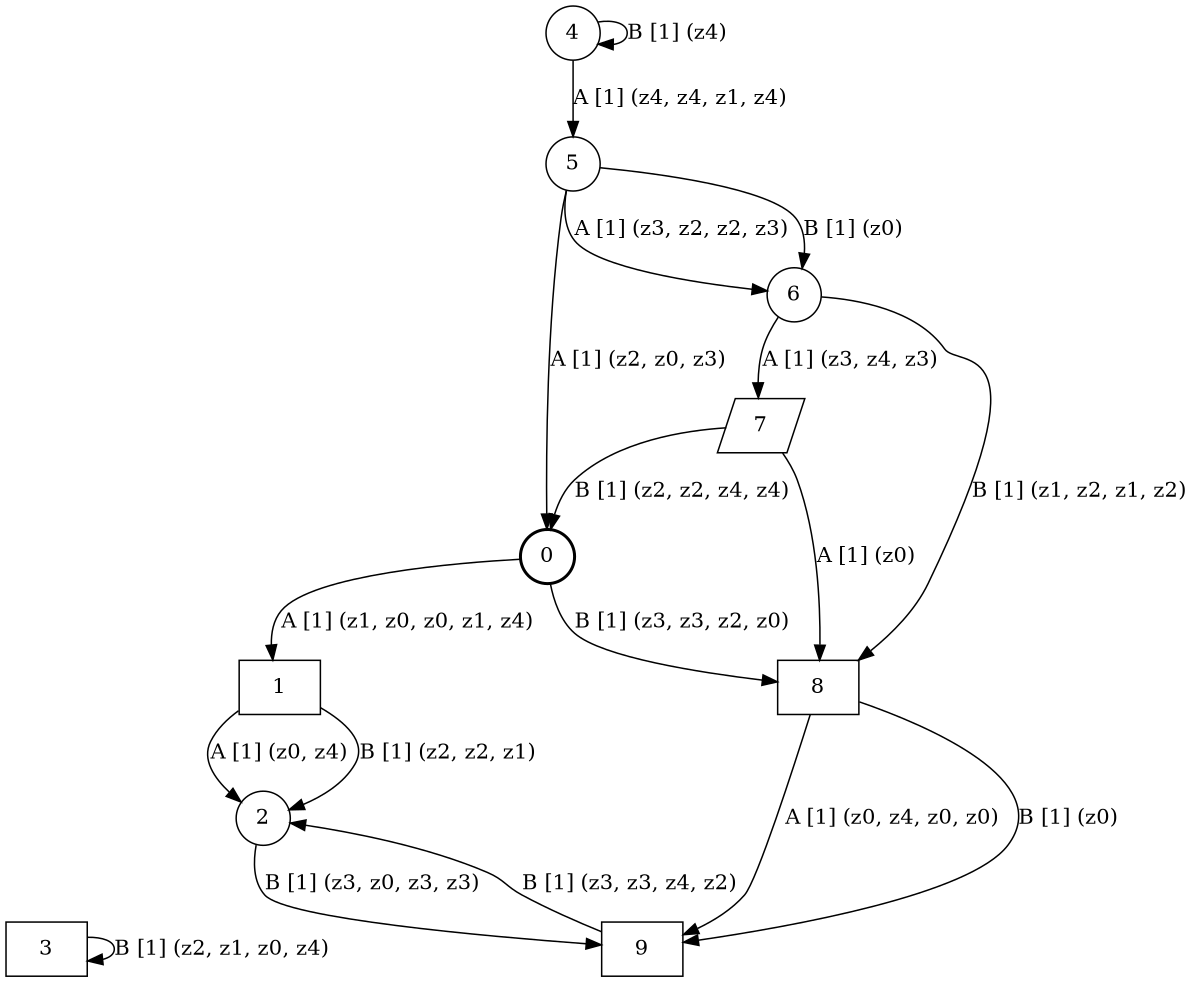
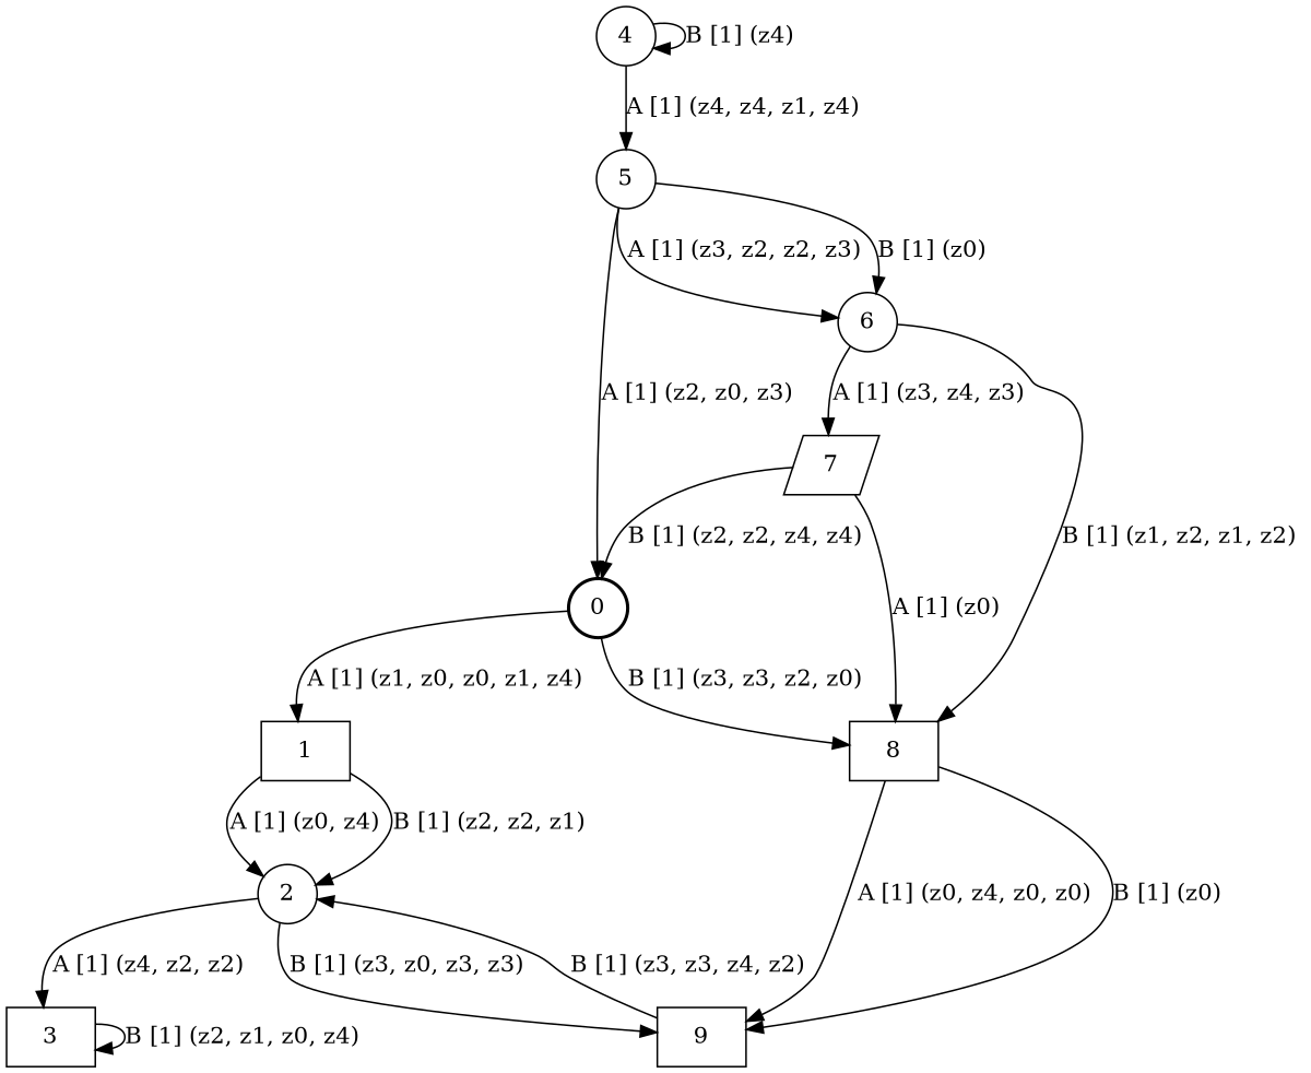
  digraph {
    fontname="DejaVu Serif"
    node [fontname="DejaVu Serif" shape=circle]
    edge [fontname="DejaVu Serif"]
    0 [style=bold]
    1 [shape=box]
    8 [shape=box]
    2
    9 [shape=box]
    3 [shape=box]
    4
    5
    6
    7 [shape=parallelogram]
    0 -> 1 [label="A [1] (z1, z0, z0, z1, z4) "]
    0 -> 8 [label="B [1] (z3, z3, z2, z0) "]
    1 -> 2 [label="A [1] (z0, z4) "]
    1 -> 2 [label="B [1] (z2, z2, z1) "]
    8 -> 9 [label="A [1] (z0, z4, z0, z0) "]
    8 -> 9 [label="B [1] (z0) "]
    2 -> 9 [label="B [1] (z3, z0, z3, z3) "]
+   2 -> 3 [label="A [1] (z4, z2, z2) "]
    9 -> 2 [label="B [1] (z3, z3, z4, z2) "]
    3 -> 3 [label="B [1] (z2, z1, z0, z4) "]
    4 -> 4 [label="B [1] (z4) "]
    4 -> 5 [label="A [1] (z4, z4, z1, z4) "]
    5 -> 0 [label="A [1] (z2, z0, z3) "]
    5 -> 6 [label="A [1] (z3, z2, z2, z3) "]
    5 -> 6 [label="B [1] (z0) "]
    6 -> 8 [label="B [1] (z1, z2, z1, z2) "]
    6 -> 7 [label="A [1] (z3, z4, z3) "]
    7 -> 0 [label="B [1] (z2, z2, z4, z4) "]
    7 -> 8 [label="A [1] (z0) "]
  }
